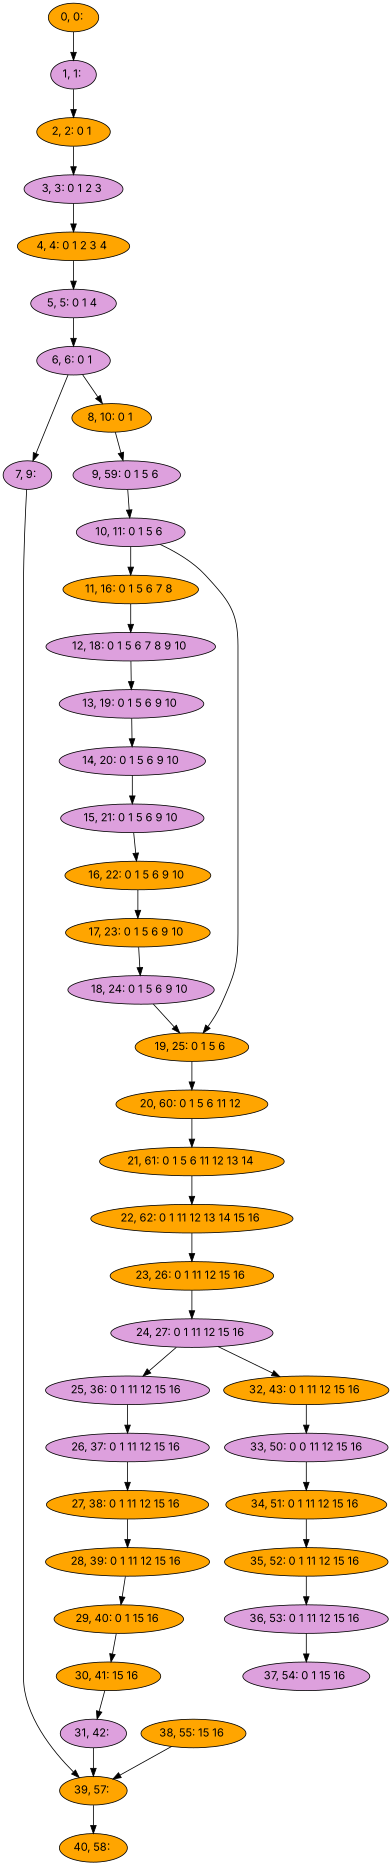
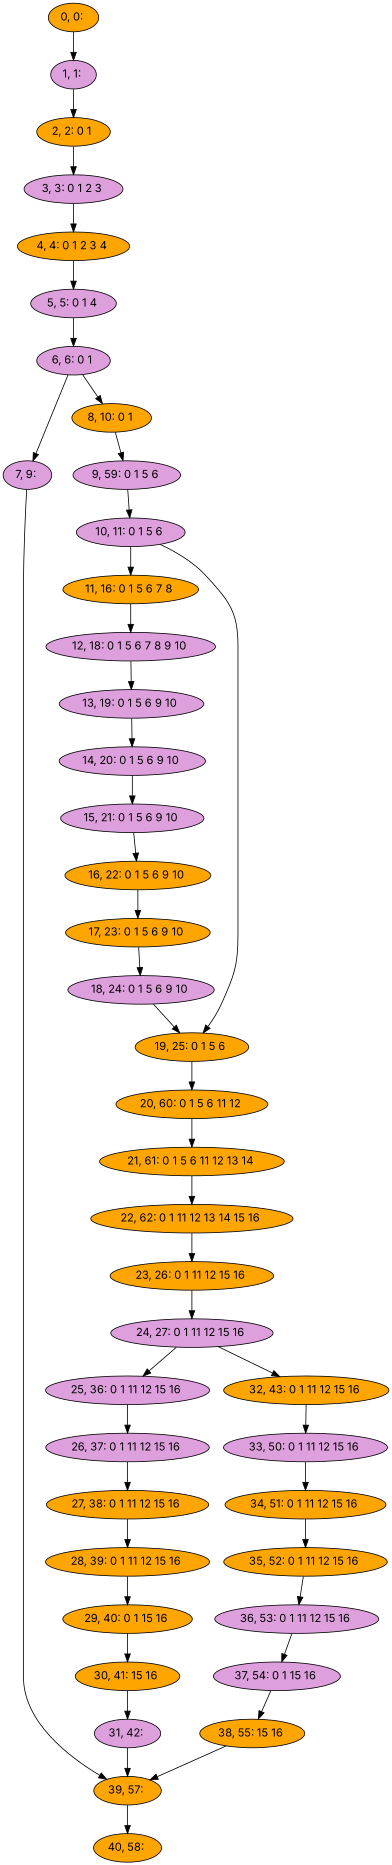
  digraph {
    fontname=Inter
    node [fillcolor=orange fontname=Inter style=filled]
    edge [fontname=Inter]
    n1 [label="0, 0: "]
    n2 [fillcolor=plum label="1, 1: "]
    n3 [label="2, 2: 0 1 "]
    n4 [fillcolor=plum label="3, 3: 0 1 2 3 "]
    n5 [label="4, 4: 0 1 2 3 4 "]
    n6 [fillcolor=plum label="5, 5: 0 1 4 "]
    n7 [fillcolor=plum label="6, 6: 0 1 "]
    n8 [fillcolor=plum label="7, 9: "]
    n9 [label="8, 10: 0 1 "]
    n10 [label="39, 57: "]
    n11 [fillcolor=plum label="9, 59: 0 1 5 6 "]
    n12 [label="40, 58: "]
    n13 [fillcolor=plum label="10, 11: 0 1 5 6 "]
    n14 [label="11, 16: 0 1 5 6 7 8 "]
    n15 [label="19, 25: 0 1 5 6 "]
    n16 [fillcolor=plum label="12, 18: 0 1 5 6 7 8 9 10 "]
    n17 [label="20, 60: 0 1 5 6 11 12 "]
    n18 [fillcolor=plum label="13, 19: 0 1 5 6 9 10 "]
    n19 [fillcolor=plum label="14, 20: 0 1 5 6 9 10 "]
    n20 [fillcolor=plum label="15, 21: 0 1 5 6 9 10 "]
    n21 [label="16, 22: 0 1 5 6 9 10 "]
    n22 [label="17, 23: 0 1 5 6 9 10 "]
    n23 [fillcolor=plum label="18, 24: 0 1 5 6 9 10 "]
    n24 [label="21, 61: 0 1 5 6 11 12 13 14 "]
    n25 [label="22, 62: 0 1 11 12 13 14 15 16 "]
    n26 [label="23, 26: 0 1 11 12 15 16 "]
    n27 [fillcolor=plum label="24, 27: 0 1 11 12 15 16 "]
    n28 [fillcolor=plum label="25, 36: 0 1 11 12 15 16 "]
    n29 [label="32, 43: 0 1 11 12 15 16 "]
    n30 [fillcolor=plum label="26, 37: 0 1 11 12 15 16 "]
-   n31 [fillcolor=plum label="33, 50: 0 0 11 12 15 16"]
+   n31 [fillcolor=plum label="33, 50: 0 1 11 12 15 16 "]
    n32 [label="27, 38: 0 1 11 12 15 16 "]
    n33 [label="28, 39: 0 1 11 12 15 16 "]
    n34 [label="29, 40: 0 1 15 16 "]
    n35 [label="30, 41: 15 16 "]
    n36 [fillcolor=plum label="31, 42: "]
    n37 [label="34, 51: 0 1 11 12 15 16 "]
    n38 [label="35, 52: 0 1 11 12 15 16 "]
    n39 [fillcolor=plum label="36, 53: 0 1 11 12 15 16 "]
    n40 [fillcolor=plum label="37, 54: 0 1 15 16 "]
    n41 [label="38, 55: 15 16 "]
    n1 -> n2
    n2 -> n3
    n3 -> n4
    n4 -> n5
    n5 -> n6
    n6 -> n7
    n7 -> n8
    n7 -> n9
    n8 -> n10
    n9 -> n11
    n10 -> n12
    n11 -> n13
    n13 -> n14
    n13 -> n15
    n14 -> n16
    n15 -> n17
    n16 -> n18
    n17 -> n24
    n18 -> n19
    n19 -> n20
    n20 -> n21
    n21 -> n22
    n22 -> n23
    n23 -> n15
    n24 -> n25
    n25 -> n26
    n26 -> n27
    n27 -> n28
    n27 -> n29
    n28 -> n30
    n29 -> n31
    n30 -> n32
    n31 -> n37
    n32 -> n33
    n33 -> n34
    n34 -> n35
    n35 -> n36
    n36 -> n10
    n37 -> n38
    n38 -> n39
    n39 -> n40
+   n40 -> n41
    n41 -> n10
  }
